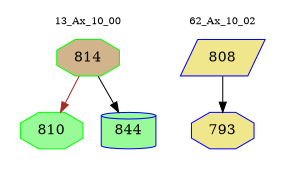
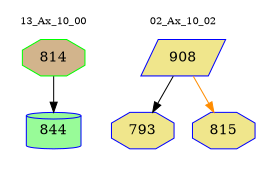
  digraph {
    node [color=blue fillcolor=khaki shape=octagon style=filled]
    edge [color=black]
    n1 [color=green fillcolor=tan label=814]
-   n2 [color=green fillcolor=palegreen label=810]
    n3 [fillcolor=palegreen label=844 shape=cylinder]
-   n4 [label=808 shape=parallelogram]
+   n4 [label=908 shape=parallelogram]
    n5 [label=793]
+   n6 [label=815]
    subgraph cluster_1 {
      color=white
      fontsize=10
      label="13_Ax_10_00"
      n1
-     n2
      n3
    }
    subgraph cluster_2 {
      color=white
      fontsize=10
-     label="62_Ax_10_02"
+     label="02_Ax_10_02"
      n4
      n5
+     n6
    }
-   n1 -> n2 [color=brown]
    n1 -> n3
    n4 -> n5
+   n4 -> n6 [color=darkorange]
  }
